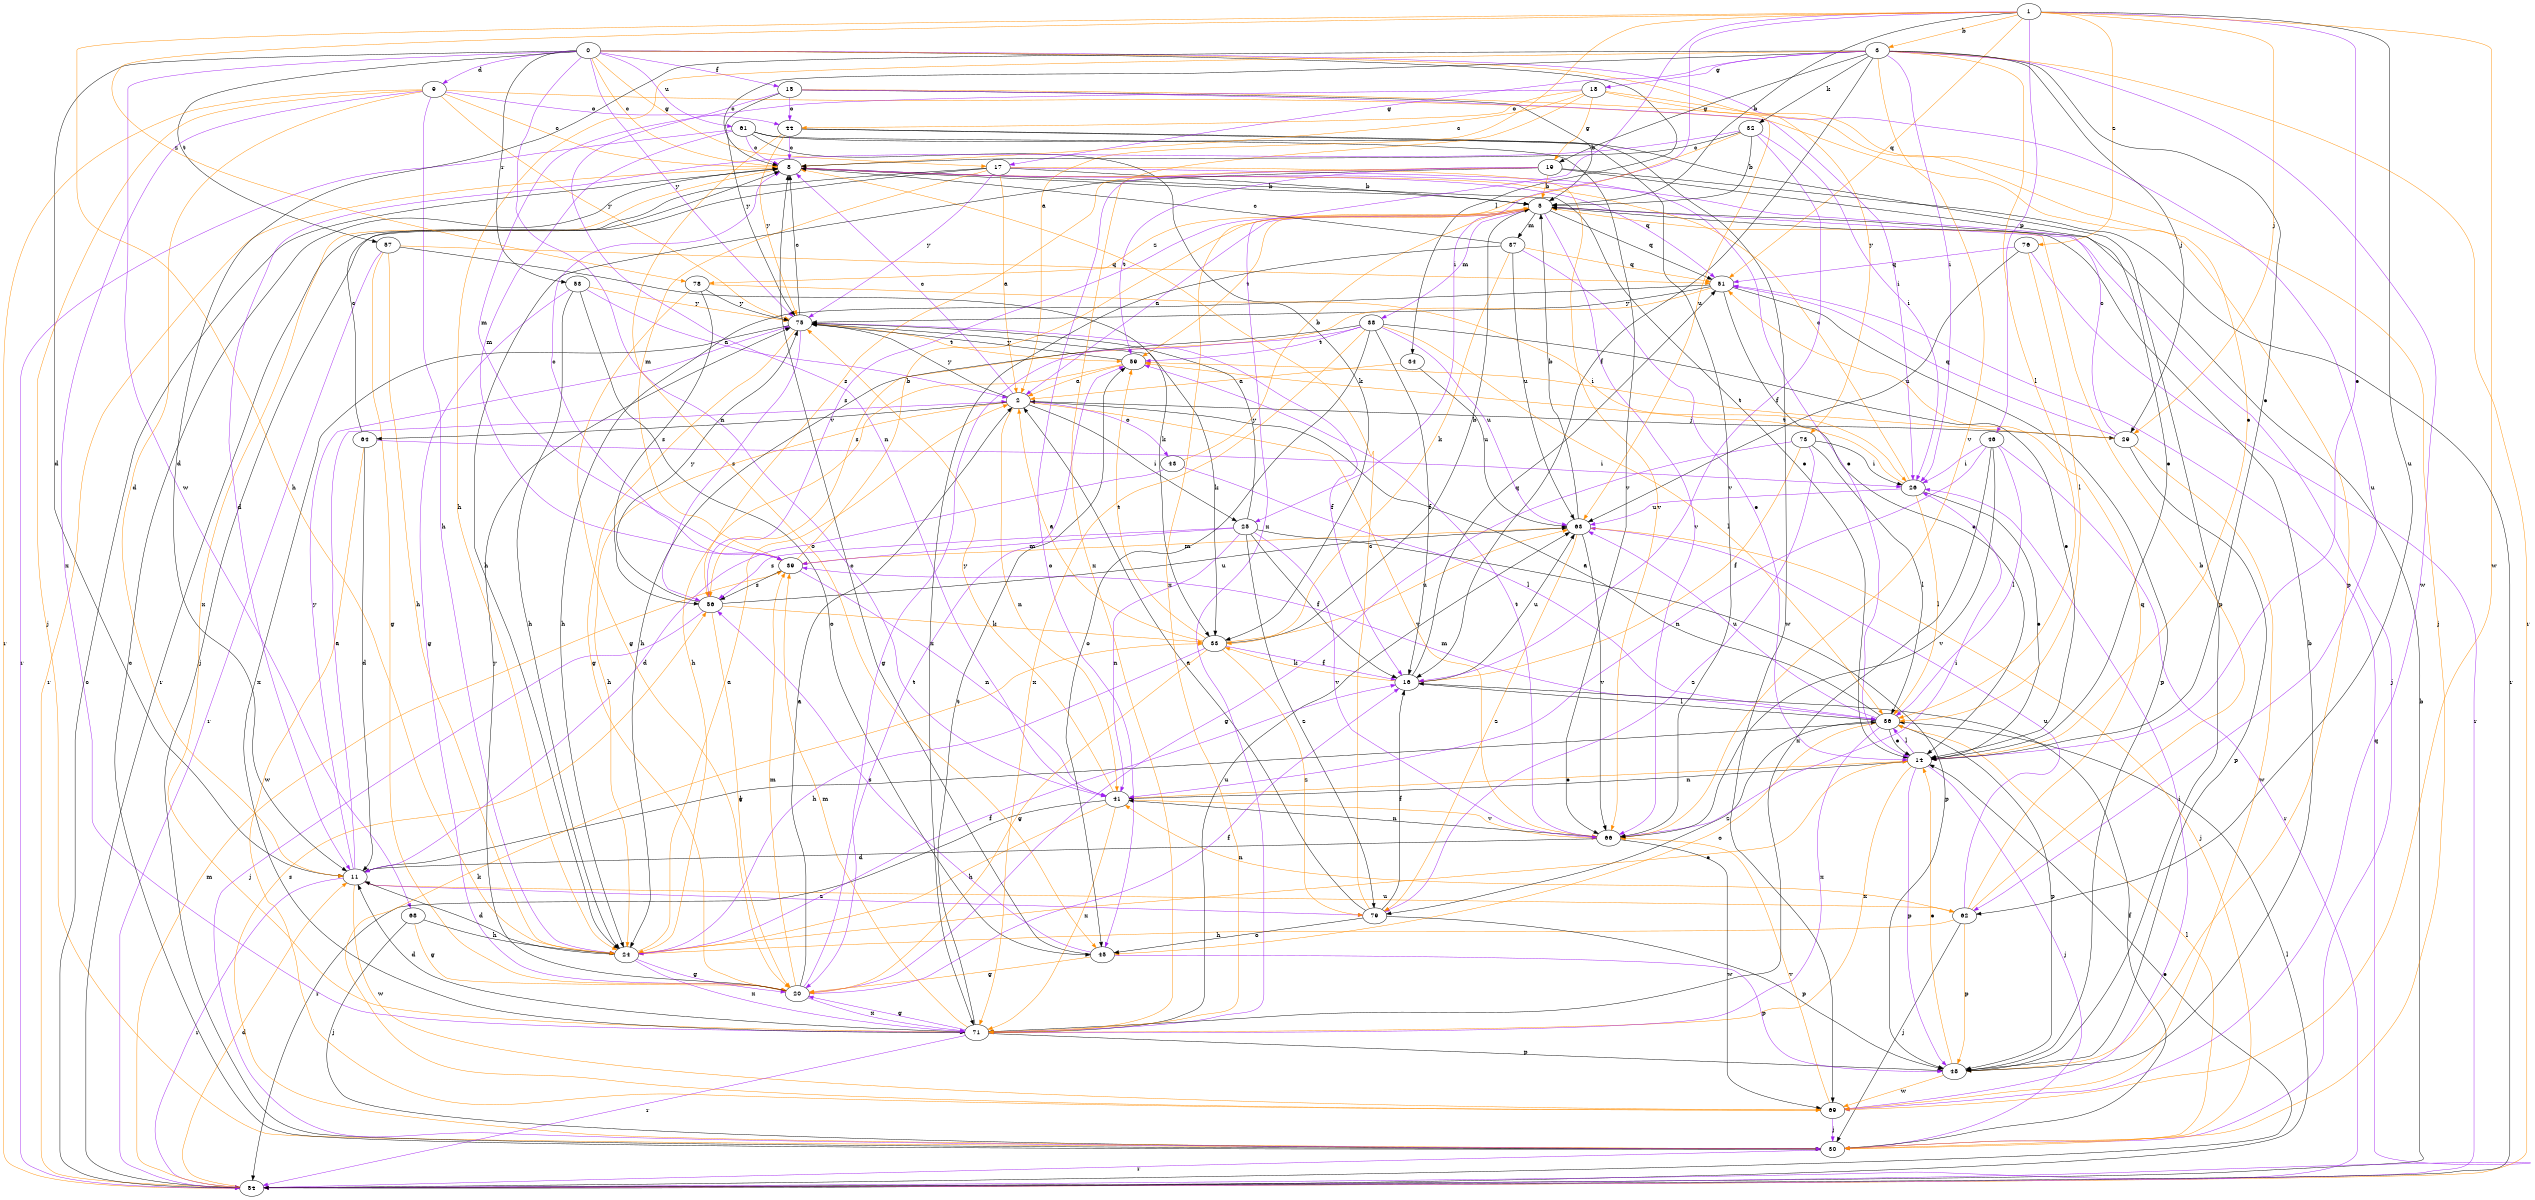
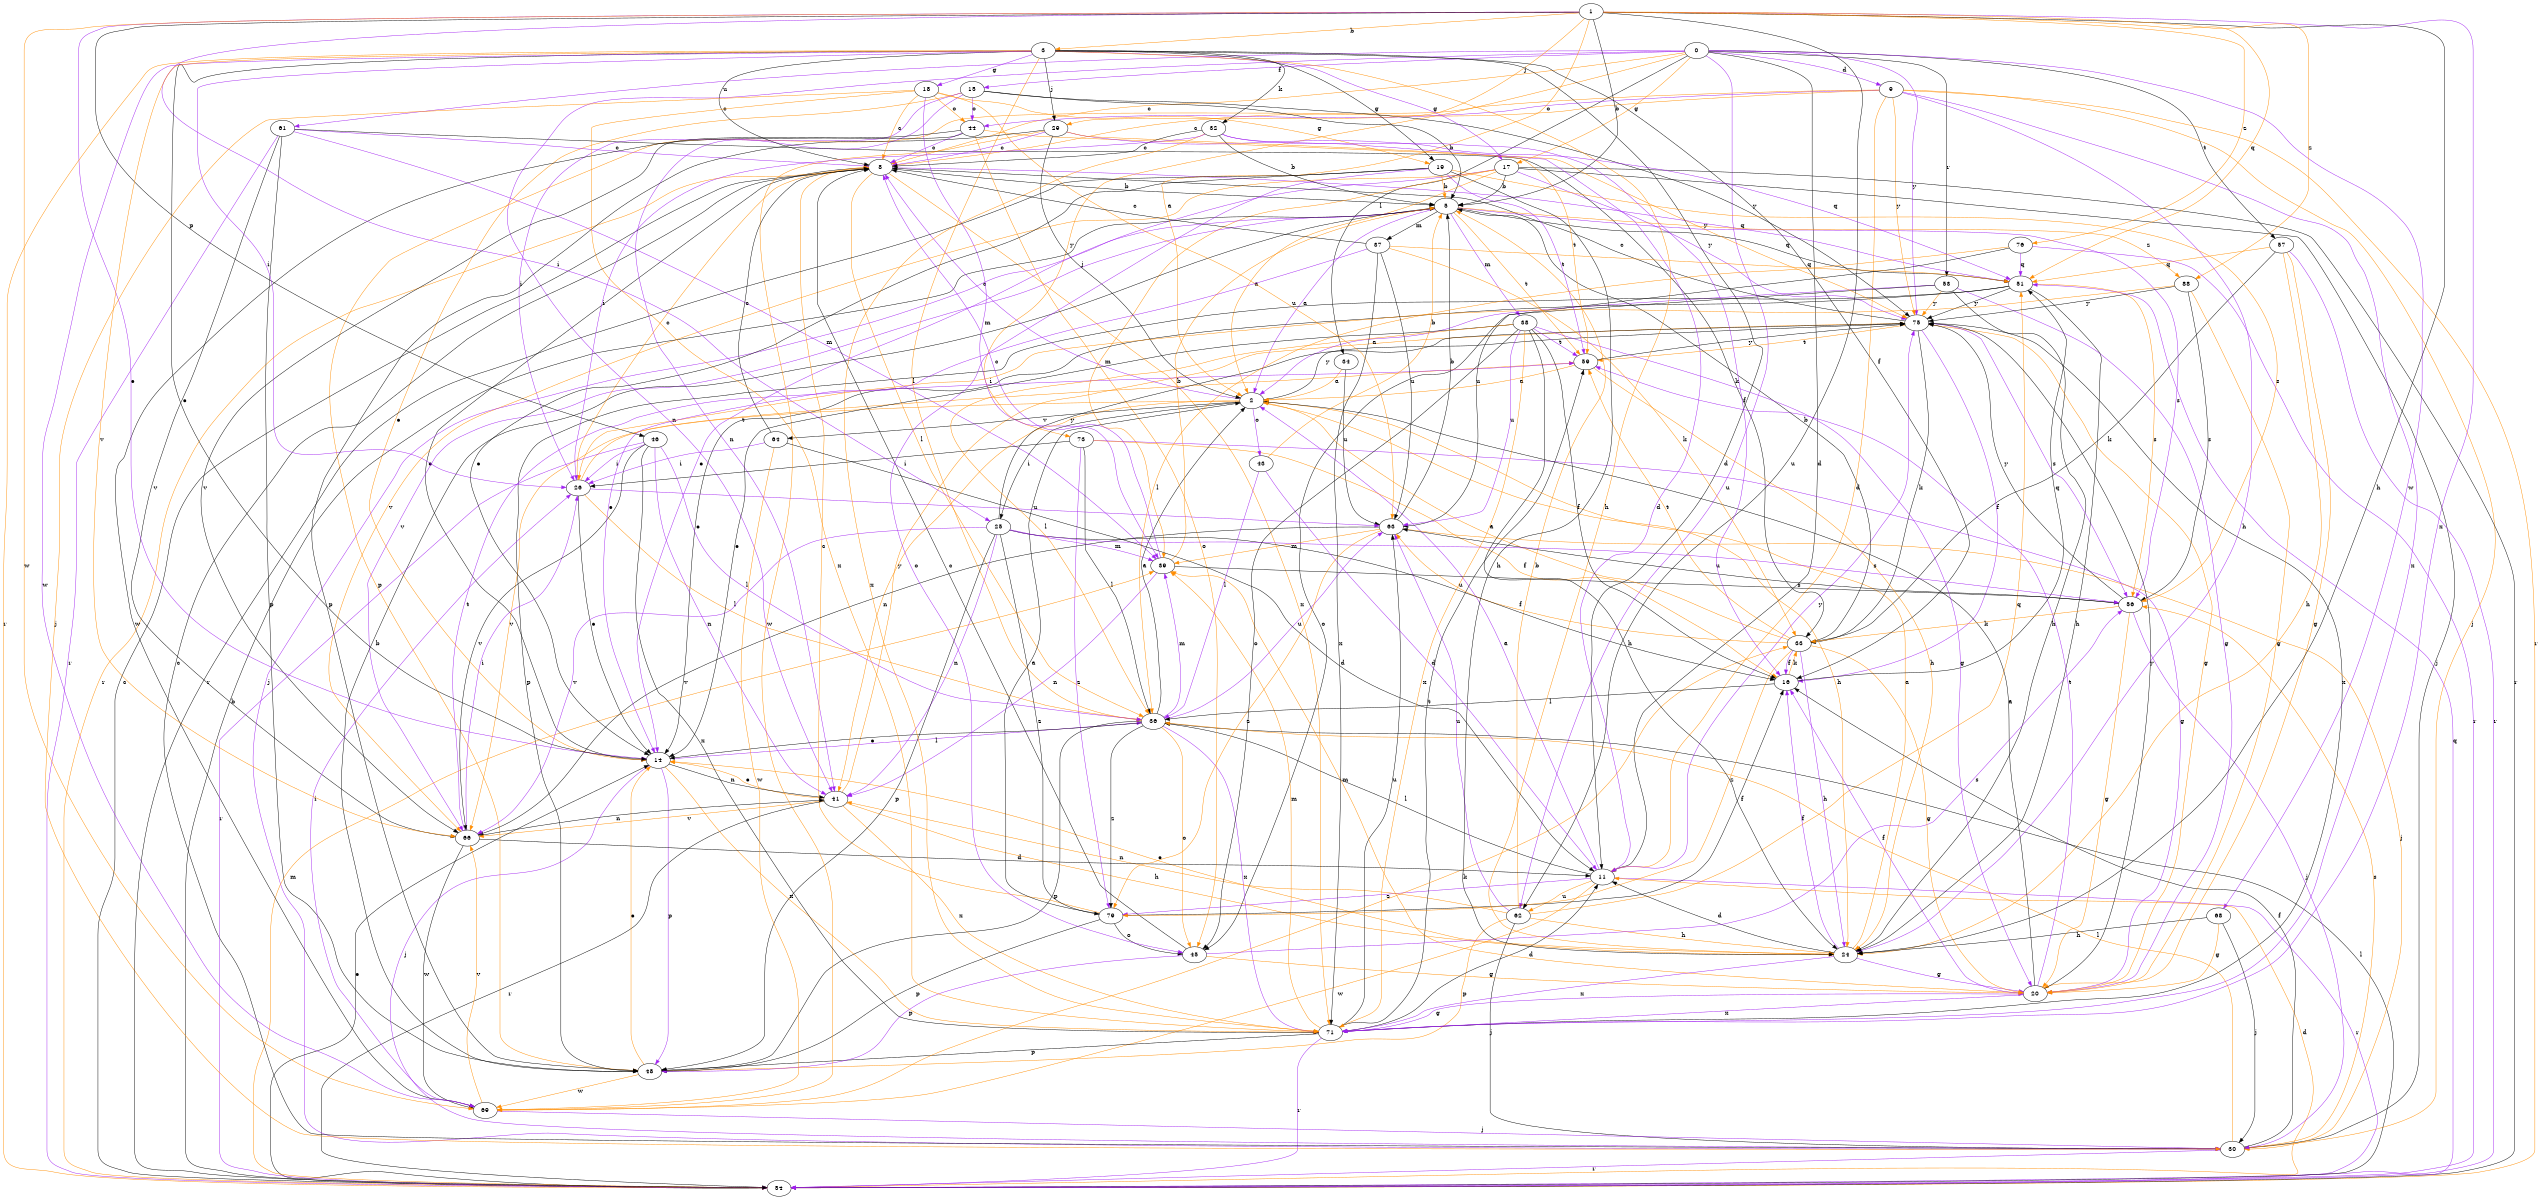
  strict digraph {
    edge [color=black]
    0
    8
    9
    11
    15
    17
    34
    41
    53
    57
    61
    62
    68
    73
    75
    5
    14
    51
    71
    36
    54
    24
    30
    44
    48
    2
    69
    79
    26
    66
    39
    63
    45
    20
    33
    16
    56
    59
    1
    3
    25
    29
    46
    76
-   78
+   78 [label=88]
    43
    64
    18
    19
    32
    37
    38
    0 -> 8 [color=darkorange label=c]
    0 -> 9 [color=purple label=d]
    0 -> 11 [label=d]
    0 -> 15 [color=purple label=f]
    0 -> 17 [color=darkorange label=g]
    0 -> 34 [label=l]
    0 -> 41 [color=purple label=n]
    0 -> 53 [label=r]
    0 -> 57 [label=t]
    0 -> 61 [color=purple label=u]
    0 -> 62 [color=purple label=u]
    0 -> 68 [color=purple label=w]
    0 -> 73 [color=darkorange label=y]
    0 -> 75 [color=purple label=y]
    8 -> 5 [label=b]
    8 -> 14 [label=e]
    8 -> 51 [color=purple label=q]
    8 -> 71 [color=darkorange label=x]
+   8 -> 36 [color=darkorange label=l]
    8 -> 54 [color=darkorange label=r]
    9 -> 8 [color=darkorange label=c]
    9 -> 11 [color=darkorange label=d]
    9 -> 75 [color=darkorange label=y]
    9 -> 71 [color=purple label=x]
    9 -> 54 [color=darkorange label=r]
    9 -> 24 [color=purple label=h]
    9 -> 30 [color=darkorange label=j]
    9 -> 44 [color=purple label=o]
    9 -> 48 [color=darkorange label=p]
    11 -> 62 [color=darkorange label=u]
    11 -> 75 [color=purple label=y]
    11 -> 36 [label=l]
    11 -> 54 [color=purple label=r]
    11 -> 2 [color=purple label=a]
    11 -> 69 [color=darkorange label=w]
    11 -> 79 [color=purple label=z]
    15 -> 41 [color=purple label=n]
    15 -> 75 [label=y]
    15 -> 5 [label=b]
    15 -> 14 [color=darkorange label=e]
    15 -> 44 [color=purple label=o]
    15 -> 26 [color=purple label=i]
    17 -> 75 [color=purple label=y]
    17 -> 5 [label=b]
    17 -> 14 [color=purple label=e]
    17 -> 54 [label=r]
    17 -> 30 [label=j]
    17 -> 2 [color=darkorange label=a]
    17 -> 66 [color=darkorange label=v]
    17 -> 39 [color=darkorange label=m]
    34 -> 2 [color=darkorange label=a]
    34 -> 63 [label=u]
    41 -> 75 [color=darkorange label=y]
    41 -> 14 [color=darkorange label=e]
    41 -> 71 [color=darkorange label=x]
    41 -> 54 [label=r]
    41 -> 24 [color=darkorange label=h]
    41 -> 66 [color=darkorange label=v]
    53 -> 75 [color=darkorange label=y]
    53 -> 24 [label=h]
    53 -> 2 [color=purple label=a]
    53 -> 45 [label=o]
    53 -> 20 [color=purple label=g]
    57 -> 51 [color=darkorange label=q]
    57 -> 54 [color=purple label=r]
    57 -> 24 [color=darkorange label=h]
    57 -> 20 [color=darkorange label=g]
    57 -> 33 [label=k]
    61 -> 8 [color=purple label=c]
    61 -> 54 [color=purple label=r]
    61 -> 48 [label=p]
    61 -> 66 [label=v]
    61 -> 39 [color=purple label=m]
    61 -> 33 [label=k]
    62 -> 41 [color=darkorange label=n]
    62 -> 5 [color=darkorange label=b]
    62 -> 51 [color=darkorange label=q]
    62 -> 24 [color=darkorange label=h]
    62 -> 30 [label=j]
    62 -> 48 [color=darkorange label=p]
    62 -> 63 [color=purple label=u]
    68 -> 24 [label=h]
    68 -> 30 [label=j]
    68 -> 20 [color=darkorange label=g]
    73 -> 36 [label=l]
    73 -> 79 [color=purple label=z]
    73 -> 26 [label=i]
    73 -> 20 [color=purple label=g]
    73 -> 16 [color=darkorange label=f]
    75 -> 8 [label=c]
    75 -> 71 [label=x]
    75 -> 20 [color=darkorange label=g]
    75 -> 33 [label=k]
    75 -> 16 [color=purple label=f]
    75 -> 56 [color=purple label=s]
    75 -> 59 [color=darkorange label=t]
    5 -> 51 [label=q]
    5 -> 30 [color=purple label=j]
    5 -> 2 [color=purple label=a]
    5 -> 66 [color=purple label=v]
    5 -> 56 [color=purple label=s]
    5 -> 59 [color=darkorange label=t]
    5 -> 78 [color=darkorange label=z]
    5 -> 37 [label=m]
    5 -> 38 [color=purple label=m]
    14 -> 41 [label=n]
    14 -> 71 [color=darkorange label=x]
    14 -> 36 [color=purple label=l]
    14 -> 30 [color=purple label=j]
    14 -> 48 [color=purple label=p]
    51 -> 75 [label=y]
    51 -> 14 [label=e]
    51 -> 24 [label=h]
    51 -> 48 [label=p]
    51 -> 56 [color=darkorange label=s]
    71 -> 11 [label=d]
    71 -> 54 [color=purple label=r]
    71 -> 48 [label=p]
    71 -> 39 [color=darkorange label=m]
    71 -> 63 [label=u]
    71 -> 20 [color=purple label=g]
    71 -> 59 [label=t]
    36 -> 14 [label=e]
    36 -> 71 [color=purple label=x]
    36 -> 48 [label=p]
    36 -> 2 [label=a]
    36 -> 79 [label=z]
    36 -> 39 [color=purple label=m]
    36 -> 63 [color=purple label=u]
    36 -> 45 [color=darkorange label=o]
    54 -> 8 [label=c]
    54 -> 11 [color=darkorange label=d]
    54 -> 5 [label=b]
    54 -> 14 [label=e]
    54 -> 51 [color=purple label=q]
    54 -> 36 [label=l]
    54 -> 39 [color=darkorange label=m]
    24 -> 11 [label=d]
    24 -> 14 [color=darkorange label=e]
    24 -> 71 [color=purple label=x]
    24 -> 2 [color=darkorange label=a]
    24 -> 20 [color=purple label=g]
    24 -> 16 [color=purple label=f]
    30 -> 8 [label=c]
    30 -> 36 [color=darkorange label=l]
    30 -> 54 [color=purple label=r]
    30 -> 16 [label=f]
    30 -> 56 [color=darkorange label=s]
    44 -> 8 [color=purple label=c]
    44 -> 75 [color=darkorange label=y]
    44 -> 69 [label=w]
    44 -> 66 [label=v]
    44 -> 45 [color=darkorange label=o]
    48 -> 5 [label=b]
    48 -> 14 [color=darkorange label=e]
    48 -> 69 [color=darkorange label=w]
    2 -> 8 [color=purple label=c]
    2 -> 41 [color=darkorange label=n]
    2 -> 75 [label=y]
    2 -> 24 [color=darkorange label=h]
    2 -> 66 [color=darkorange label=v]
    2 -> 25 [label=i]
-   2 -> 29 [label=j]
+   29 -> 2 [label=j]
    2 -> 43 [color=purple label=o]
    2 -> 64 [label=v]
    69 -> 30 [color=purple label=j]
    69 -> 26 [color=purple label=i]
    69 -> 66 [color=darkorange label=v]
    69 -> 33 [color=darkorange label=k]
    79 -> 8 [color=darkorange label=c]
    79 -> 48 [label=p]
    79 -> 2 [label=a]
    79 -> 45 [label=o]
    79 -> 16 [label=f]
    26 -> 8 [color=darkorange label=c]
    26 -> 14 [label=e]
    26 -> 36 [color=darkorange label=l]
    26 -> 63 [color=purple label=u]
    26 -> 59 [color=darkorange label=t]
    66 -> 11 [label=d]
    66 -> 41 [label=n]
    66 -> 69 [label=w]
    66 -> 26 [color=purple label=i]
    66 -> 59 [color=purple label=t]
    39 -> 8 [color=purple label=c]
    39 -> 41 [color=purple label=n]
    39 -> 5 [color=darkorange label=b]
    39 -> 56 [label=s]
    63 -> 5 [label=b]
    63 -> 30 [color=darkorange label=j]
    63 -> 79 [color=darkorange label=z]
    63 -> 66 [label=v]
    63 -> 39 [color=darkorange label=m]
    45 -> 8 [label=c]
    45 -> 48 [color=purple label=p]
    45 -> 20 [color=darkorange label=g]
    45 -> 56 [color=purple label=s]
    20 -> 75 [label=y]
    20 -> 71 [color=purple label=x]
    20 -> 2 [label=a]
    20 -> 39 [color=darkorange label=m]
    20 -> 16 [color=purple label=f]
    20 -> 59 [color=purple label=t]
    33 -> 5 [label=b]
    33 -> 24 [color=purple label=h]
    33 -> 2 [color=darkorange label=a]
    33 -> 79 [color=darkorange label=z]
    33 -> 63 [color=darkorange label=u]
    33 -> 20 [color=darkorange label=g]
    33 -> 16 [color=purple label=f]
    33 -> 59 [color=darkorange label=t]
    16 -> 51 [label=q]
    16 -> 36 [label=l]
-   16 -> 63 [label=u]
    16 -> 33 [color=darkorange label=k]
    56 -> 75 [label=y]
    56 -> 30 [color=purple label=j]
    56 -> 63 [label=u]
    56 -> 20 [color=darkorange label=g]
    56 -> 33 [color=darkorange label=k]
    59 -> 75 [label=y]
    59 -> 24 [color=darkorange label=h]
    59 -> 2 [color=darkorange label=a]
    1 -> 62 [label=u]
    1 -> 5 [label=b]
    1 -> 14 [color=purple label=e]
    1 -> 51 [color=darkorange label=q]
    1 -> 71 [color=purple label=x]
-   1 -> 24 [color=darkorange label=h]
+   1 -> 24 [label=h]
    1 -> 2 [color=darkorange label=a]
    1 -> 69 [color=darkorange label=w]
    1 -> 3 [color=darkorange label=b]
    1 -> 25 [color=purple label=i]
    1 -> 29 [color=darkorange label=j]
-   1 -> 46 [color=purple label=p]
+   1 -> 46 [label=p]
    1 -> 76 [color=darkorange label=z]
    1 -> 78 [color=darkorange label=z]
    3 -> 8 [label=c]
    3 -> 11 [label=d]
    3 -> 17 [color=purple label=g]
    3 -> 14 [label=e]
    3 -> 36 [color=darkorange label=l]
    3 -> 54 [color=darkorange label=r]
    3 -> 24 [color=darkorange label=h]
    3 -> 69 [color=purple label=w]
    3 -> 26 [color=purple label=i]
    3 -> 66 [color=darkorange label=v]
    3 -> 16 [label=f]
    3 -> 29 [label=j]
    3 -> 18 [color=purple label=g]
    3 -> 19 [label=g]
    3 -> 32 [label=k]
    25 -> 41 [color=purple label=n]
    25 -> 75 [label=y]
    25 -> 48 [label=p]
    25 -> 79 [label=z]
    25 -> 66 [color=purple label=v]
    25 -> 39 [color=purple label=m]
    25 -> 16 [label=f]
    25 -> 56 [color=purple label=s]
    29 -> 8 [color=purple label=c]
    29 -> 51 [color=purple label=q]
    29 -> 48 [label=p]
    29 -> 69 [color=darkorange label=w]
    29 -> 59 [color=darkorange label=t]
    46 -> 41 [color=purple label=n]
    46 -> 71 [label=x]
    46 -> 36 [color=purple label=l]
    46 -> 54 [color=purple label=r]
    46 -> 26 [color=purple label=i]
    46 -> 66 [label=v]
    76 -> 51 [color=purple label=q]
    76 -> 36 [color=darkorange label=l]
    76 -> 54 [color=purple label=r]
    76 -> 63 [label=u]
    78 -> 75 [label=y]
    78 -> 26 [color=darkorange label=i]
    78 -> 20 [color=darkorange label=g]
    78 -> 56 [label=s]
    43 -> 11 [color=purple label=d]
    43 -> 5 [color=darkorange label=b]
    43 -> 36 [color=purple label=l]
    64 -> 8 [label=c]
    64 -> 11 [label=d]
    64 -> 69 [color=darkorange label=w]
    64 -> 26 [color=purple label=i]
    18 -> 8 [color=darkorange label=c]
    18 -> 71 [color=darkorange label=x]
    18 -> 30 [color=darkorange label=j]
    18 -> 44 [color=darkorange label=o]
    18 -> 39 [color=purple label=m]
    18 -> 63 [color=darkorange label=u]
    18 -> 19 [color=darkorange label=g]
    19 -> 5 [color=darkorange label=b]
    19 -> 14 [label=e]
    19 -> 54 [label=r]
    19 -> 24 [label=h]
    19 -> 45 [color=purple label=o]
    19 -> 56 [color=darkorange label=s]
    19 -> 59 [color=purple label=t]
    32 -> 8 [label=c]
    32 -> 11 [color=purple label=d]
    32 -> 5 [label=b]
    32 -> 71 [color=darkorange label=x]
    32 -> 26 [color=purple label=i]
    32 -> 16 [color=purple label=f]
    37 -> 8 [label=c]
    37 -> 14 [color=purple label=e]
    37 -> 51 [color=darkorange label=q]
    37 -> 71 [label=x]
    37 -> 63 [label=u]
    37 -> 33 [color=darkorange label=k]
    38 -> 14 [label=e]
    38 -> 71 [color=darkorange label=x]
    38 -> 36 [color=darkorange label=l]
    38 -> 24 [label=h]
    38 -> 63 [color=purple label=u]
    38 -> 45 [label=o]
    38 -> 20 [color=purple label=g]
    38 -> 16 [label=f]
    38 -> 59 [color=purple label=t]
  }
